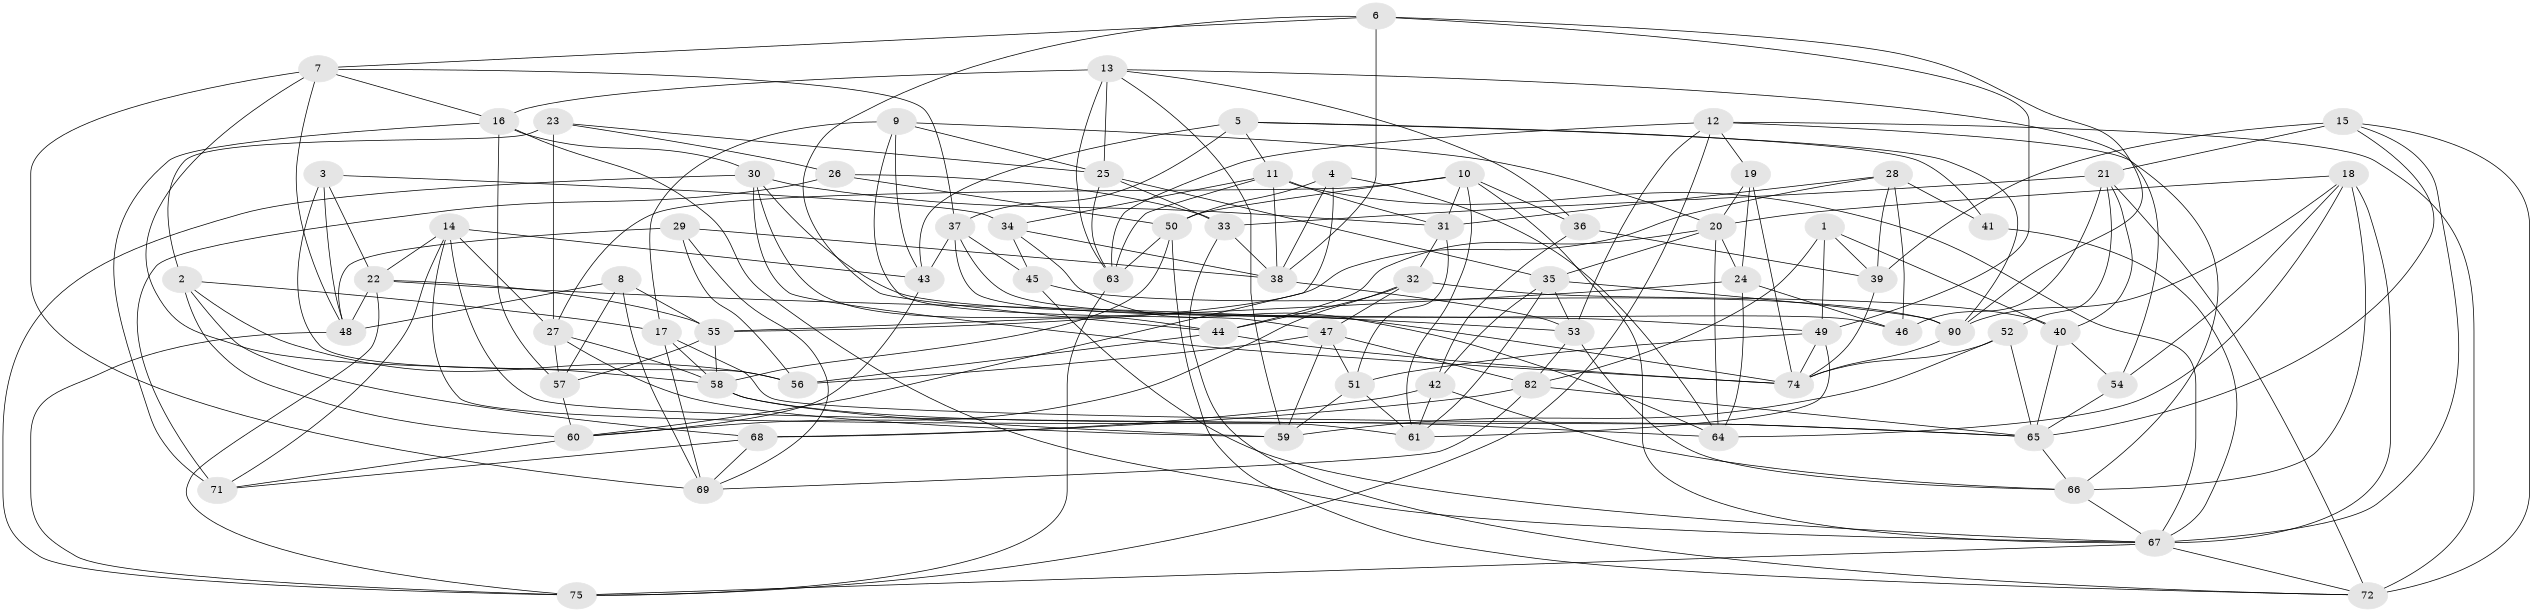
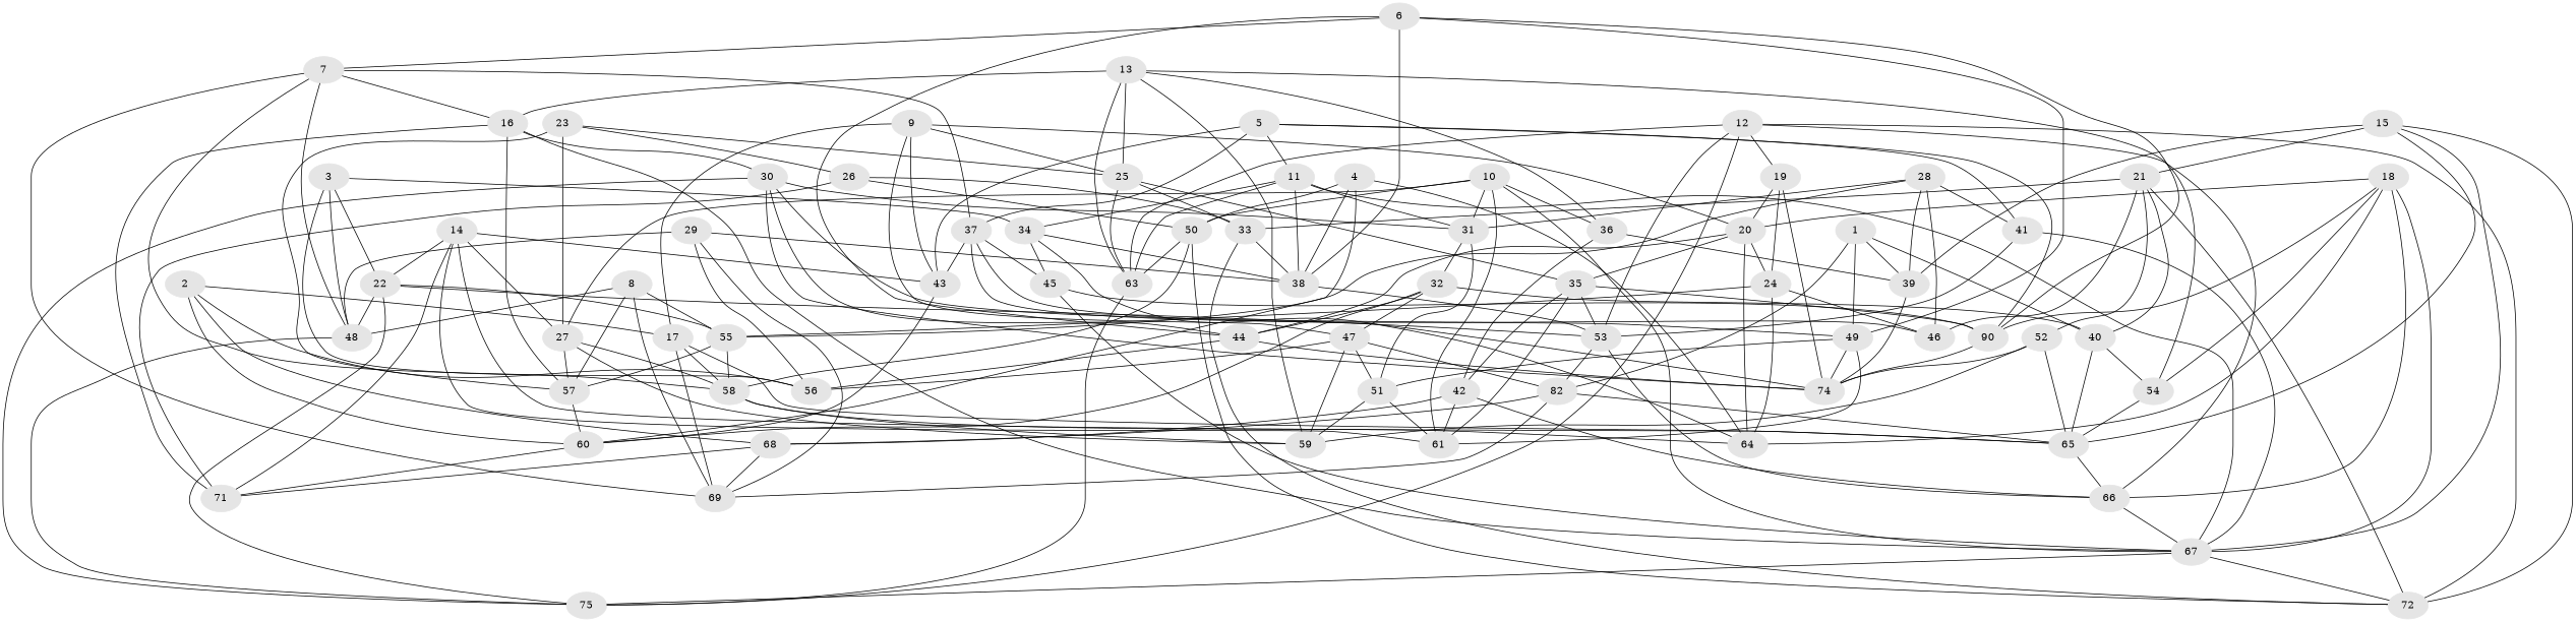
  graph {
    node [color=gray90 style=filled]
    edge [weight=1.0]
    1
    39
    40
    49
    n5 [label=82]
    74
    54
    65
    51
    61
    68
    69
    2
    17
    56
    60
    58
    71
    3
    22
    34
    48
    55
    53
    n25 [label=75]
    38
    64
    45
    4
    50
    63
    72
    5
    11
    37
    41
    43
    n38 [label=90]
    31
    67
    46
    6
    7
    44
    16
    57
    30
    59
    8
    9
    20
    25
    47
    24
    35
    33
    10
    27
    36
    32
    42
    12
    19
    66
    13
    14
    15
    21
    52
    18
    23
    26
    28
    29
    1 -- 39
    1 -- 40
    1 -- 49
    1 -- n5
    39 -- 74
    40 -- 54
    40 -- 65
    49 -- 74
    49 -- 51
    49 -- 61
    n5 -- 65
    n5 -- 68
    n5 -- 69
    54 -- 65
    65 -- 66
    51 -- 61
    51 -- 59
    68 -- 69
    68 -- 71
    2 -- 68
    2 -- 17
    2 -- 56
    2 -- 60
    17 -- 65
    17 -- 69
    17 -- 58 [weight=2.0]
    60 -- 71
    58 -- 64
    58 -- 59
    3 -- 56 [weight=2.0]
    3 -- 22
    3 -- 34 [weight=2.0]
    3 -- 48
    22 -- 48
    22 -- 55
    22 -- 53
    22 -- n25
    34 -- 38
    34 -- 64
    34 -- 45
    48 -- n25
    55 -- 58
    55 -- 57
    53 -- n5
    53 -- 66
    38 -- 53
    45 -- n38
    45 -- 67
    4 -- 60
    4 -- 38
    4 -- 64
    4 -- 50
    50 -- 58
    50 -- 63
    50 -- 72
    63 -- n25
    5 -- 11
    5 -- 37
    5 -- 41
    5 -- 43 [weight=2.0]
    5 -- n38
    11 -- 34
    11 -- 38
    11 -- 63
    11 -- 31
    11 -- 67
    37 -- 74
    37 -- 45
    37 -- 43
    37 -- 46
+   41 -- 53 [weight=2.0]
    41 -- 67
    43 -- 60
    n38 -- 74
    31 -- 51
    31 -- 32
    67 -- n25
    67 -- 72
    6 -- 49
    6 -- 38 [weight=2.0]
    6 -- n38
    6 -- 7
    6 -- 44
    7 -- 69
    7 -- 58
    7 -- 48
    7 -- 37
    7 -- 16
    44 -- 74
    44 -- 56
    16 -- 71
    16 -- 67
    16 -- 57
    16 -- 30
    57 -- 60
    30 -- 49
    30 -- 74
    30 -- n25
    30 -- 31
    30 -- 44
    8 -- 69
    8 -- 48
    8 -- 55
    8 -- 57
    9 -- 17
    9 -- 43
    9 -- 20
    9 -- 25
    9 -- 47
    20 -- 64
    20 -- 44
    20 -- 24 [weight=2.0]
    20 -- 35
    25 -- 63
    25 -- 35
    25 -- 33
    47 -- n5
    47 -- 51
    47 -- 56
    47 -- 59
    24 -- 55
    24 -- 64
    24 -- 46
    35 -- 61
    35 -- 53
    35 -- n38
    35 -- 42
    33 -- 38
    33 -- 72
    10 -- 61
    10 -- 50
    10 -- 31
    10 -- 67
    10 -- 27
    10 -- 36
    27 -- 58
    27 -- 57
    27 -- 59
    36 -- 39
    36 -- 42
    32 -- 40 [weight=2.0]
    32 -- 60
    32 -- 44
    32 -- 47
    42 -- 61
    42 -- 68 [weight=2.0]
    42 -- 66
    12 -- 53
    12 -- n25
    12 -- 63
    12 -- 72
    12 -- 19
    12 -- 66
    19 -- 74
    19 -- 20
    19 -- 24
    66 -- 67
    13 -- 54
    13 -- 63
    13 -- 16
    13 -- 59
    13 -- 25
    13 -- 36
    14 -- 65
    14 -- 61
    14 -- 71
    14 -- 22
    14 -- 43
    14 -- 27
    15 -- 39 [weight=2.0]
    15 -- 65
    15 -- 72
    15 -- 67
    15 -- 21
    21 -- 40
    21 -- 72
    21 -- 46
    21 -- 33
    21 -- 52
    52 -- 74
    52 -- 65
    52 -- 59
    18 -- 54
    18 -- 64
    18 -- n38
    18 -- 67
    18 -- 20
    18 -- 66
-   23 -- 2
+   23 -- 57
    23 -- 25
    23 -- 27
    23 -- 26
    26 -- 71 [weight=2.0]
    26 -- 50
    26 -- 33 [weight=2.0]
    28 -- 39
    28 -- 55
    28 -- 41 [weight=2.0]
    28 -- 31
    28 -- 46
    29 -- 69
    29 -- 56
    29 -- 48
    29 -- 38
  }
